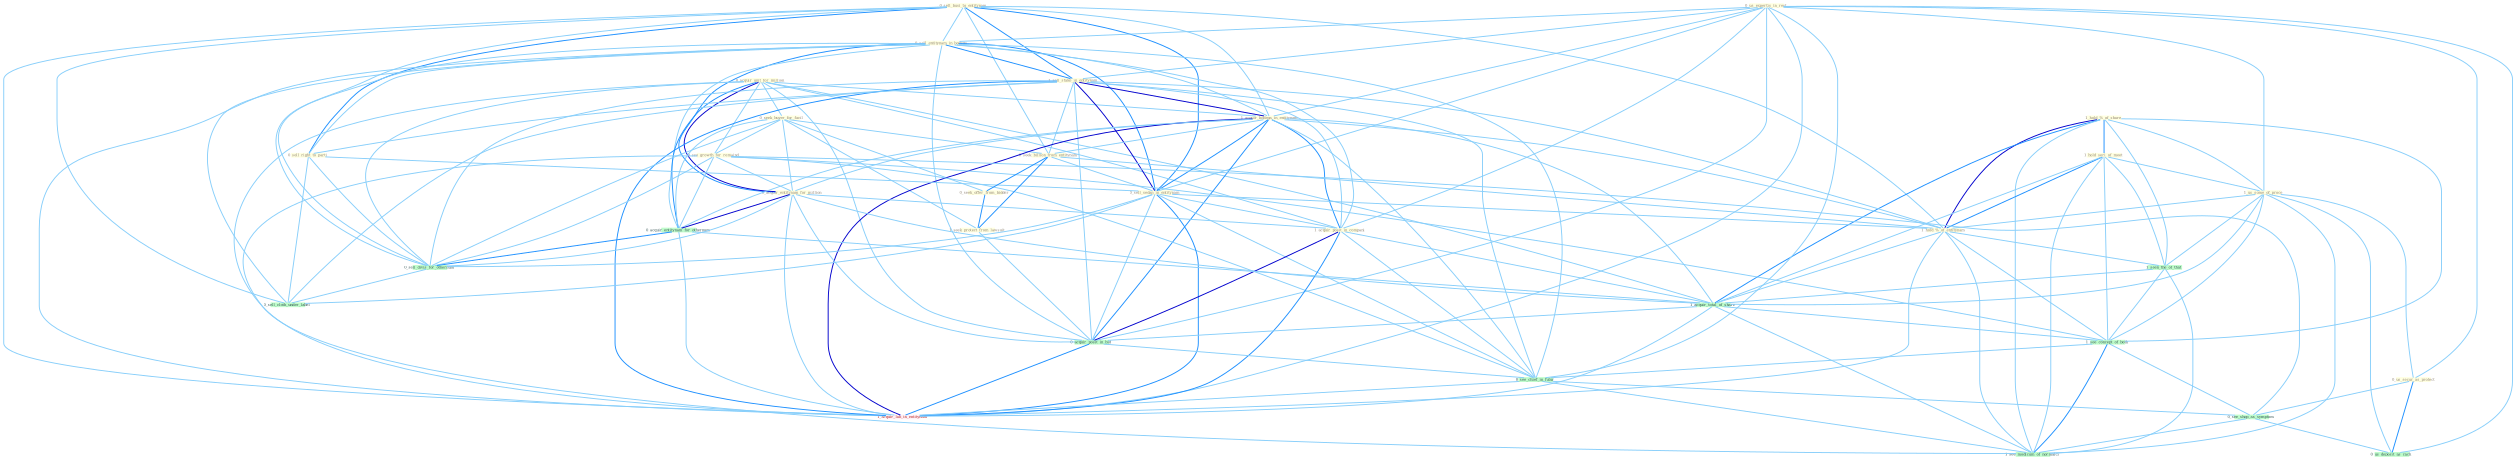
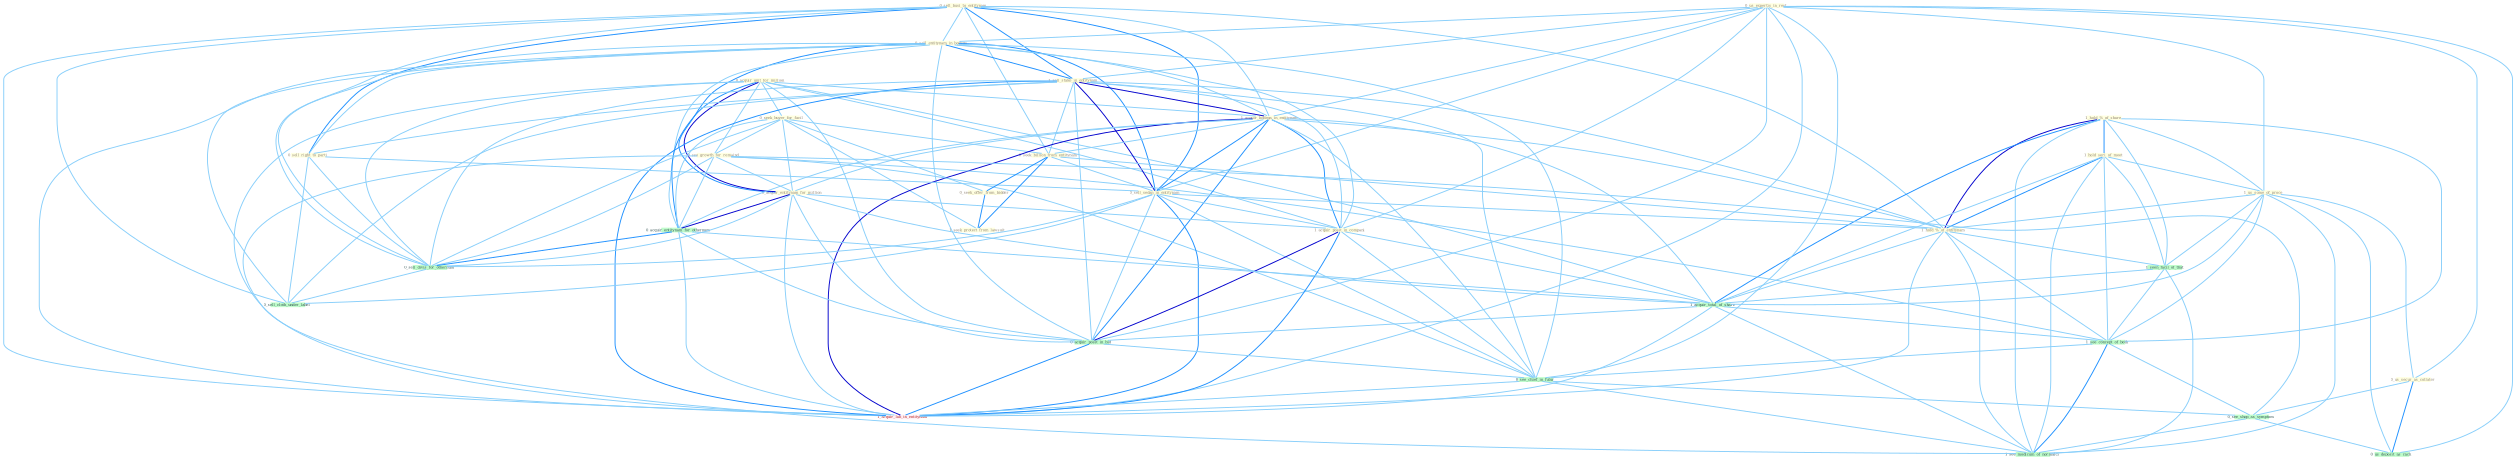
  graph {
    node [color="#ffffe0" fixedsize=true fontcolor="#8b7d6b" fontsize=4 shape=polygon style=filled]
    edge [color="#87cefa" w=1]
    "0_sell_busi_to_entitynam " [height=.06 width=.5]
    "1_hold_%_of_share " [height=.06 width=.5]
    "1_hold_seri_of_meet " [height=.06 width=.5]
    "0_us_expertis_in_rest " [height=.06 width=.5]
    "0_sell_entitynam_in_bodega " [height=.06 width=.5]
    "1_us_some_of_proce " [height=.06 width=.5]
    "0_acquir_unit_for_million " [height=.06 width=.5]
    "1_sell_stake_in_entitynam " [height=.06 width=.5]
    "0_seek_buyer_for_facil " [height=.06 width=.5]
    n10 [height=.06 label="1_acquir_bodega_in_entitynam" width=.5]
    "0_see_growth_for_remaind " [height=.06 width=.5]
    "0_sell_right_to_parti " [height=.06 width=.5]
    "0_seek_billion_from_entitynam " [height=.06 width=.5]
    "0_seek_offer_from_bidder " [height=.06 width=.5]
    "0_sell_sedan_in_entitynam " [height=.06 width=.5]
-   "0_us_secur_as_collater " [height=.06 width=.5 label="0_us_secur_as_protect"]
+   "0_us_secur_as_collater " [height=.06 width=.5]
    "1_hold_%_of_entitynam " [height=.06 width=.5]
    "0_acquir_entitynam_for_million " [height=.06 width=.5]
    "1_seek_protect_from_lawsuit " [height=.06 width=.5]
    "1_acquir_posit_in_compani " [height=.06 width=.5]
    "1_acquir_lab_in_entitynam " [color="#fff0f5" fontcolor="#b22222" height=.06 width=.5]
    "0_sell_divis_for_othernum " [color="#BDFCC9" fontcolor="#2f4f4f" height=.06 width=.5]
    "0_sell_cloth_under_label " [color="#BDFCC9" fontcolor="#2f4f4f" height=.06 width=.5]
-   "1_seen_the_of_that " [color="#BDFCC9" fontcolor="#2f4f4f" height=.06 width=.5]
+   "1_seen_the_of_that " [color="#BDFCC9" fontcolor="#2f4f4f" height=.06 width=.5 label="1_seen_facil_of_that"]
    "1_acquir_total_of_share " [color="#BDFCC9" fontcolor="#2f4f4f" height=.06 width=.5]
    "1_see_concept_of_both " [color="#BDFCC9" fontcolor="#2f4f4f" height=.06 width=.5]
    "1_see_modicum_of_normalci " [color="#BDFCC9" fontcolor="#2f4f4f" height=.06 width=.5]
    "0_acquir_posit_in_bid " [color="#BDFCC9" fontcolor="#2f4f4f" height=.06 width=.5]
    "0_see_chief_in_futur " [color="#BDFCC9" fontcolor="#2f4f4f" height=.06 width=.5]
    "0_us_deposit_as_cach " [color="#BDFCC9" fontcolor="#2f4f4f" height=.06 width=.5]
    "0_acquir_entitynam_for_othernum " [color="#BDFCC9" fontcolor="#2f4f4f" height=.06 width=.5]
    "0_see_shop_as_symptom " [color="#BDFCC9" fontcolor="#2f4f4f" height=.06 width=.5]
    subgraph sub_1 {
      "0_sell_busi_to_entitynam "
      "1_hold_%_of_share "
      "1_hold_seri_of_meet "
      "0_us_expertis_in_rest "
      "0_sell_entitynam_in_bodega "
      "1_us_some_of_proce "
      "0_acquir_unit_for_million "
      "1_sell_stake_in_entitynam "
      "0_seek_buyer_for_facil "
      n10
      "0_see_growth_for_remaind "
      "0_sell_right_to_parti "
      "0_seek_billion_from_entitynam "
      "0_seek_offer_from_bidder "
      "0_sell_sedan_in_entitynam "
      "0_us_secur_as_collater "
      "1_hold_%_of_entitynam "
      "0_acquir_entitynam_for_million "
      "1_seek_protect_from_lawsuit "
      "1_acquir_posit_in_compani "
    }
    subgraph sub_2 {
      "1_acquir_lab_in_entitynam "
    }
    "0_sell_busi_to_entitynam " -- "0_sell_entitynam_in_bodega "
    "0_sell_busi_to_entitynam " -- "1_sell_stake_in_entitynam " [color="#1e90ff" w=2]
    "0_sell_busi_to_entitynam " -- n10
    "0_sell_busi_to_entitynam " -- "0_sell_right_to_parti " [color="#1e90ff" w=2]
    "0_sell_busi_to_entitynam " -- "0_seek_billion_from_entitynam "
    "0_sell_busi_to_entitynam " -- "0_sell_sedan_in_entitynam " [color="#1e90ff" w=2]
    "0_sell_busi_to_entitynam " -- "1_hold_%_of_entitynam "
    "0_sell_busi_to_entitynam " -- "1_acquir_lab_in_entitynam "
    "0_sell_busi_to_entitynam " -- "0_sell_divis_for_othernum "
    "0_sell_busi_to_entitynam " -- "0_sell_cloth_under_label "
    "1_hold_%_of_share " -- "1_hold_seri_of_meet " [color="#1e90ff" w=2]
    "1_hold_%_of_share " -- "1_us_some_of_proce "
    "1_hold_%_of_share " -- "1_hold_%_of_entitynam " [color="#0000cd" w=3]
    "1_hold_%_of_share " -- "1_seen_the_of_that "
    "1_hold_%_of_share " -- "1_acquir_total_of_share " [color="#1e90ff" w=2]
    "1_hold_%_of_share " -- "1_see_concept_of_both "
    "1_hold_%_of_share " -- "1_see_modicum_of_normalci "
    "1_hold_seri_of_meet " -- "1_us_some_of_proce "
    "1_hold_seri_of_meet " -- "1_hold_%_of_entitynam " [color="#1e90ff" w=2]
    "1_hold_seri_of_meet " -- "1_seen_the_of_that "
    "1_hold_seri_of_meet " -- "1_acquir_total_of_share "
    "1_hold_seri_of_meet " -- "1_see_concept_of_both "
    "1_hold_seri_of_meet " -- "1_see_modicum_of_normalci "
    "0_us_expertis_in_rest " -- "0_sell_entitynam_in_bodega "
    "0_us_expertis_in_rest " -- "1_us_some_of_proce "
    "0_us_expertis_in_rest " -- "1_sell_stake_in_entitynam "
    "0_us_expertis_in_rest " -- n10
    "0_us_expertis_in_rest " -- "0_sell_sedan_in_entitynam "
    "0_us_expertis_in_rest " -- "0_us_secur_as_collater "
    "0_us_expertis_in_rest " -- "1_acquir_posit_in_compani "
    "0_us_expertis_in_rest " -- "1_acquir_lab_in_entitynam "
    "0_us_expertis_in_rest " -- "0_acquir_posit_in_bid "
    "0_us_expertis_in_rest " -- "0_see_chief_in_futur "
    "0_us_expertis_in_rest " -- "0_us_deposit_as_cach "
    "0_sell_entitynam_in_bodega " -- "1_sell_stake_in_entitynam " [color="#1e90ff" w=2]
    "0_sell_entitynam_in_bodega " -- n10
    "0_sell_entitynam_in_bodega " -- "0_sell_right_to_parti "
    "0_sell_entitynam_in_bodega " -- "0_sell_sedan_in_entitynam " [color="#1e90ff" w=2]
    "0_sell_entitynam_in_bodega " -- "0_acquir_entitynam_for_million " [color="#1e90ff"]
    "0_sell_entitynam_in_bodega " -- "1_acquir_posit_in_compani "
    "0_sell_entitynam_in_bodega " -- "1_acquir_lab_in_entitynam "
    "0_sell_entitynam_in_bodega " -- "0_sell_divis_for_othernum "
    "0_sell_entitynam_in_bodega " -- "0_sell_cloth_under_label "
    "0_sell_entitynam_in_bodega " -- "0_acquir_posit_in_bid "
    "0_sell_entitynam_in_bodega " -- "0_see_chief_in_futur "
    "0_sell_entitynam_in_bodega " -- "0_acquir_entitynam_for_othernum "
    "1_us_some_of_proce " -- "0_us_secur_as_collater "
    "1_us_some_of_proce " -- "1_hold_%_of_entitynam "
    "1_us_some_of_proce " -- "1_seen_the_of_that "
    "1_us_some_of_proce " -- "1_acquir_total_of_share "
    "1_us_some_of_proce " -- "1_see_concept_of_both "
    "1_us_some_of_proce " -- "1_see_modicum_of_normalci "
    "1_us_some_of_proce " -- "0_us_deposit_as_cach "
    "0_acquir_unit_for_million " -- "0_seek_buyer_for_facil "
    "0_acquir_unit_for_million " -- n10
    "0_acquir_unit_for_million " -- "0_see_growth_for_remaind "
    "0_acquir_unit_for_million " -- "0_acquir_entitynam_for_million " [color="#0000cd" w=3]
    "0_acquir_unit_for_million " -- "1_acquir_posit_in_compani "
    "0_acquir_unit_for_million " -- "1_acquir_lab_in_entitynam "
    "0_acquir_unit_for_million " -- "0_sell_divis_for_othernum "
    "0_acquir_unit_for_million " -- "1_acquir_total_of_share "
    "0_acquir_unit_for_million " -- "0_acquir_posit_in_bid "
    "0_acquir_unit_for_million " -- "0_acquir_entitynam_for_othernum " [color="#1e90ff" w=2]
    "1_sell_stake_in_entitynam " -- n10 [color="#0000cd" w=3]
    "1_sell_stake_in_entitynam " -- "0_sell_right_to_parti "
    "1_sell_stake_in_entitynam " -- "0_seek_billion_from_entitynam "
    "1_sell_stake_in_entitynam " -- "0_sell_sedan_in_entitynam " [color="#0000cd" w=3]
    "1_sell_stake_in_entitynam " -- "1_hold_%_of_entitynam "
    "1_sell_stake_in_entitynam " -- "1_acquir_posit_in_compani "
    "1_sell_stake_in_entitynam " -- "1_acquir_lab_in_entitynam " [color="#1e90ff" w=2]
    "1_sell_stake_in_entitynam " -- "0_sell_divis_for_othernum "
    "1_sell_stake_in_entitynam " -- "0_sell_cloth_under_label "
    "1_sell_stake_in_entitynam " -- "0_acquir_posit_in_bid "
    "1_sell_stake_in_entitynam " -- "0_see_chief_in_futur "
    "0_seek_buyer_for_facil " -- "0_see_growth_for_remaind "
    "0_seek_buyer_for_facil " -- "0_seek_billion_from_entitynam "
    "0_seek_buyer_for_facil " -- "0_seek_offer_from_bidder "
    "0_seek_buyer_for_facil " -- "0_acquir_entitynam_for_million "
    "0_seek_buyer_for_facil " -- "1_seek_protect_from_lawsuit "
    "0_seek_buyer_for_facil " -- "0_sell_divis_for_othernum "
    "0_seek_buyer_for_facil " -- "0_acquir_entitynam_for_othernum "
    n10 -- "0_seek_billion_from_entitynam "
    n10 -- "0_sell_sedan_in_entitynam " [color="#1e90ff" w=2]
    n10 -- "1_hold_%_of_entitynam "
    n10 -- "0_acquir_entitynam_for_million "
    n10 -- "1_acquir_posit_in_compani " [color="#1e90ff" w=2]
    n10 -- "1_acquir_lab_in_entitynam " [color="#0000cd" w=3]
    n10 -- "1_acquir_total_of_share "
    n10 -- "0_acquir_posit_in_bid " [color="#1e90ff" w=2]
    n10 -- "0_see_chief_in_futur "
    n10 -- "0_acquir_entitynam_for_othernum "
    "0_see_growth_for_remaind " -- "0_acquir_entitynam_for_million "
    "0_see_growth_for_remaind " -- "0_sell_divis_for_othernum "
    "0_see_growth_for_remaind " -- "1_see_concept_of_both "
    "0_see_growth_for_remaind " -- "1_see_modicum_of_normalci "
    "0_see_growth_for_remaind " -- "0_see_chief_in_futur "
    "0_see_growth_for_remaind " -- "0_acquir_entitynam_for_othernum "
    "0_see_growth_for_remaind " -- "0_see_shop_as_symptom "
    "0_sell_right_to_parti " -- "0_sell_sedan_in_entitynam "
    "0_sell_right_to_parti " -- "0_sell_divis_for_othernum "
    "0_sell_right_to_parti " -- "0_sell_cloth_under_label "
    "0_seek_billion_from_entitynam " -- "0_seek_offer_from_bidder " [color="#1e90ff" w=2]
    "0_seek_billion_from_entitynam " -- "0_sell_sedan_in_entitynam "
    "0_seek_billion_from_entitynam " -- "1_hold_%_of_entitynam "
    "0_seek_billion_from_entitynam " -- "1_seek_protect_from_lawsuit " [color="#1e90ff" w=2]
    "0_seek_offer_from_bidder " -- "1_seek_protect_from_lawsuit " [color="#1e90ff" w=2]
    "0_sell_sedan_in_entitynam " -- "1_hold_%_of_entitynam "
    "0_sell_sedan_in_entitynam " -- "1_acquir_posit_in_compani "
    "0_sell_sedan_in_entitynam " -- "1_acquir_lab_in_entitynam " [color="#1e90ff" w=2]
    "0_sell_sedan_in_entitynam " -- "0_sell_divis_for_othernum "
    "0_sell_sedan_in_entitynam " -- "0_sell_cloth_under_label "
    "0_sell_sedan_in_entitynam " -- "0_acquir_posit_in_bid "
    "0_sell_sedan_in_entitynam " -- "0_see_chief_in_futur "
    "0_us_secur_as_collater " -- "0_us_deposit_as_cach " [color="#1e90ff" w=2]
    "0_us_secur_as_collater " -- "0_see_shop_as_symptom "
    "1_hold_%_of_entitynam " -- "1_acquir_lab_in_entitynam "
    "1_hold_%_of_entitynam " -- "1_seen_the_of_that "
    "1_hold_%_of_entitynam " -- "1_acquir_total_of_share "
    "1_hold_%_of_entitynam " -- "1_see_concept_of_both "
    "1_hold_%_of_entitynam " -- "1_see_modicum_of_normalci "
    "0_acquir_entitynam_for_million " -- "1_acquir_posit_in_compani "
    "0_acquir_entitynam_for_million " -- "1_acquir_lab_in_entitynam "
    "0_acquir_entitynam_for_million " -- "0_sell_divis_for_othernum "
    "0_acquir_entitynam_for_million " -- "1_acquir_total_of_share "
    "0_acquir_entitynam_for_million " -- "0_acquir_posit_in_bid "
    "0_acquir_entitynam_for_million " -- "0_acquir_entitynam_for_othernum " [color="#0000cd" w=3]
    "1_acquir_posit_in_compani " -- "1_acquir_lab_in_entitynam " [color="#1e90ff" w=2]
    "1_acquir_posit_in_compani " -- "1_acquir_total_of_share "
    "1_acquir_posit_in_compani " -- "0_acquir_posit_in_bid " [color="#0000cd" w=3]
    "1_acquir_posit_in_compani " -- "0_see_chief_in_futur "
    "0_sell_divis_for_othernum " -- "0_sell_cloth_under_label "
    "1_seen_the_of_that " -- "1_acquir_total_of_share "
    "1_seen_the_of_that " -- "1_see_concept_of_both "
    "1_seen_the_of_that " -- "1_see_modicum_of_normalci "
    "1_acquir_total_of_share " -- "1_acquir_lab_in_entitynam "
    "1_acquir_total_of_share " -- "1_see_concept_of_both "
    "1_acquir_total_of_share " -- "1_see_modicum_of_normalci "
    "1_acquir_total_of_share " -- "0_acquir_posit_in_bid "
    "1_see_concept_of_both " -- "1_see_modicum_of_normalci " [color="#1e90ff" w=2]
    "1_see_concept_of_both " -- "0_see_chief_in_futur "
    "1_see_concept_of_both " -- "0_see_shop_as_symptom "
    "0_acquir_posit_in_bid " -- "1_acquir_lab_in_entitynam " [color="#1e90ff" w=2]
    "0_acquir_posit_in_bid " -- "0_see_chief_in_futur "
    "0_see_chief_in_futur " -- "1_acquir_lab_in_entitynam "
    "0_see_chief_in_futur " -- "1_see_modicum_of_normalci "
    "0_see_chief_in_futur " -- "0_see_shop_as_symptom "
    "0_acquir_entitynam_for_othernum " -- "1_acquir_lab_in_entitynam "
    "0_acquir_entitynam_for_othernum " -- "0_sell_divis_for_othernum " [color="#1e90ff" w=2]
    "0_acquir_entitynam_for_othernum " -- "1_acquir_total_of_share "
-   "1_seek_protect_from_lawsuit " -- "0_acquir_posit_in_bid "
+   "0_acquir_entitynam_for_othernum " -- "0_acquir_posit_in_bid "
    "0_see_shop_as_symptom " -- "1_see_modicum_of_normalci "
    "0_see_shop_as_symptom " -- "0_us_deposit_as_cach "
  }
